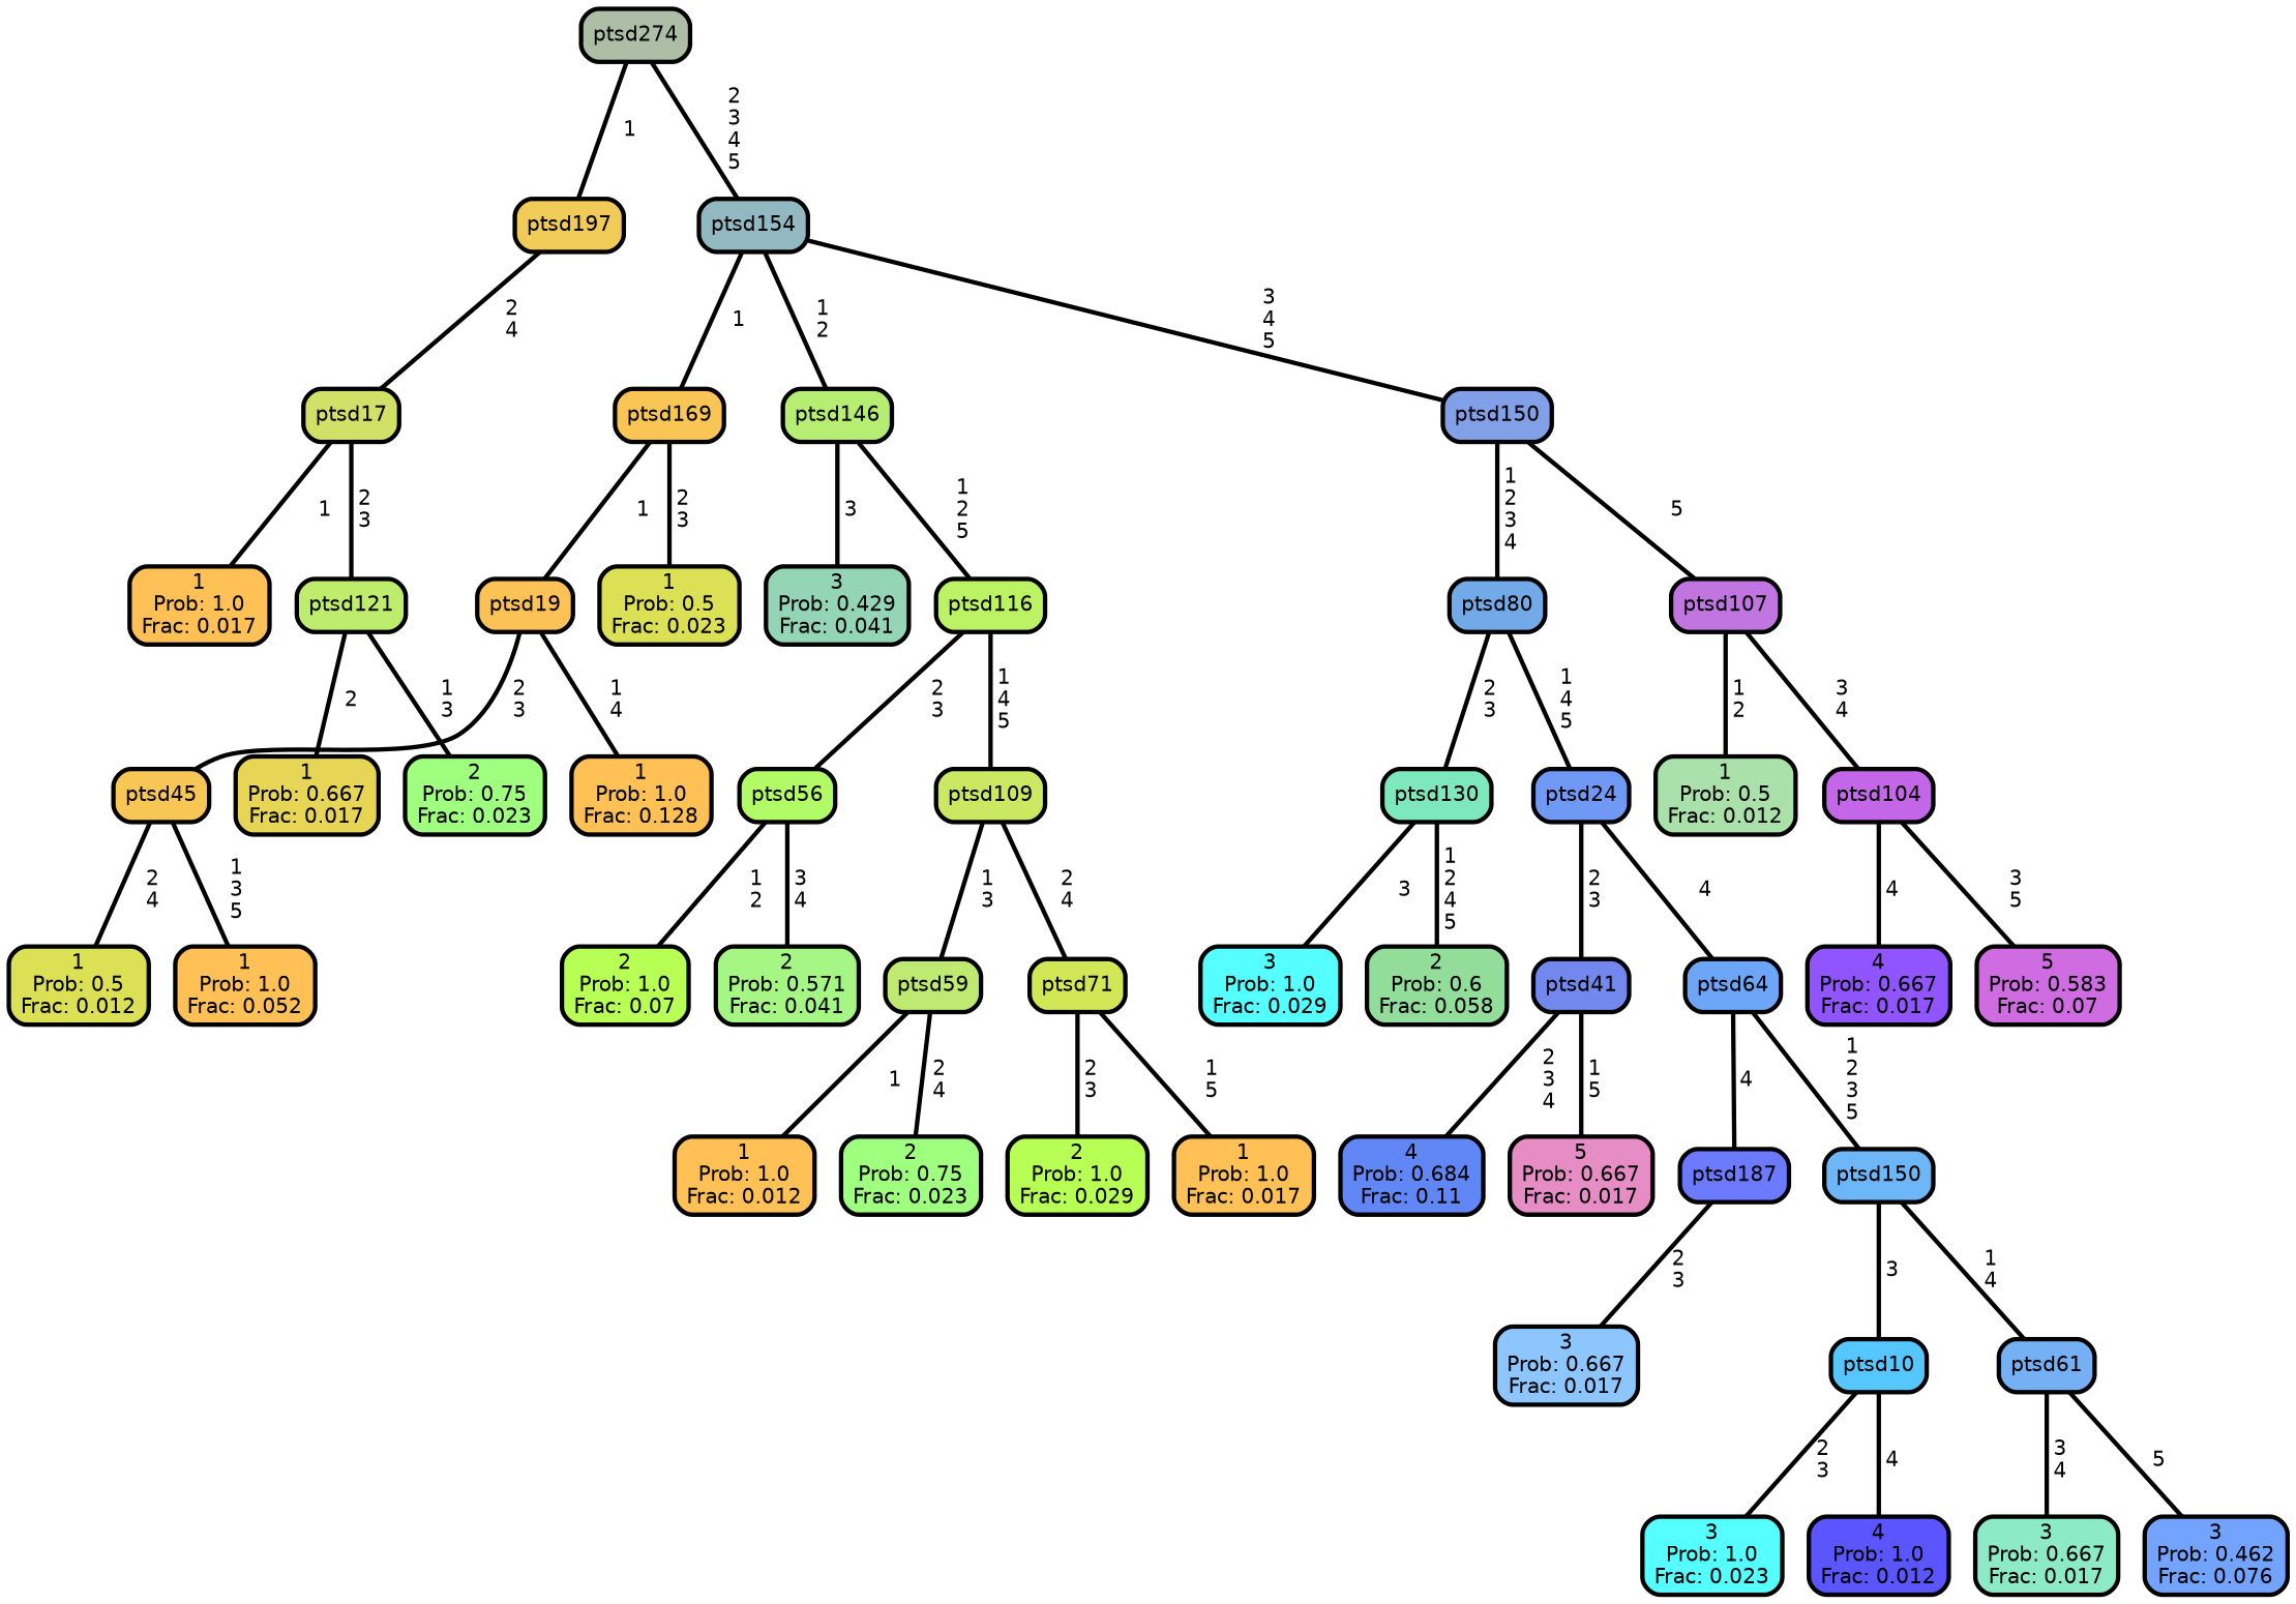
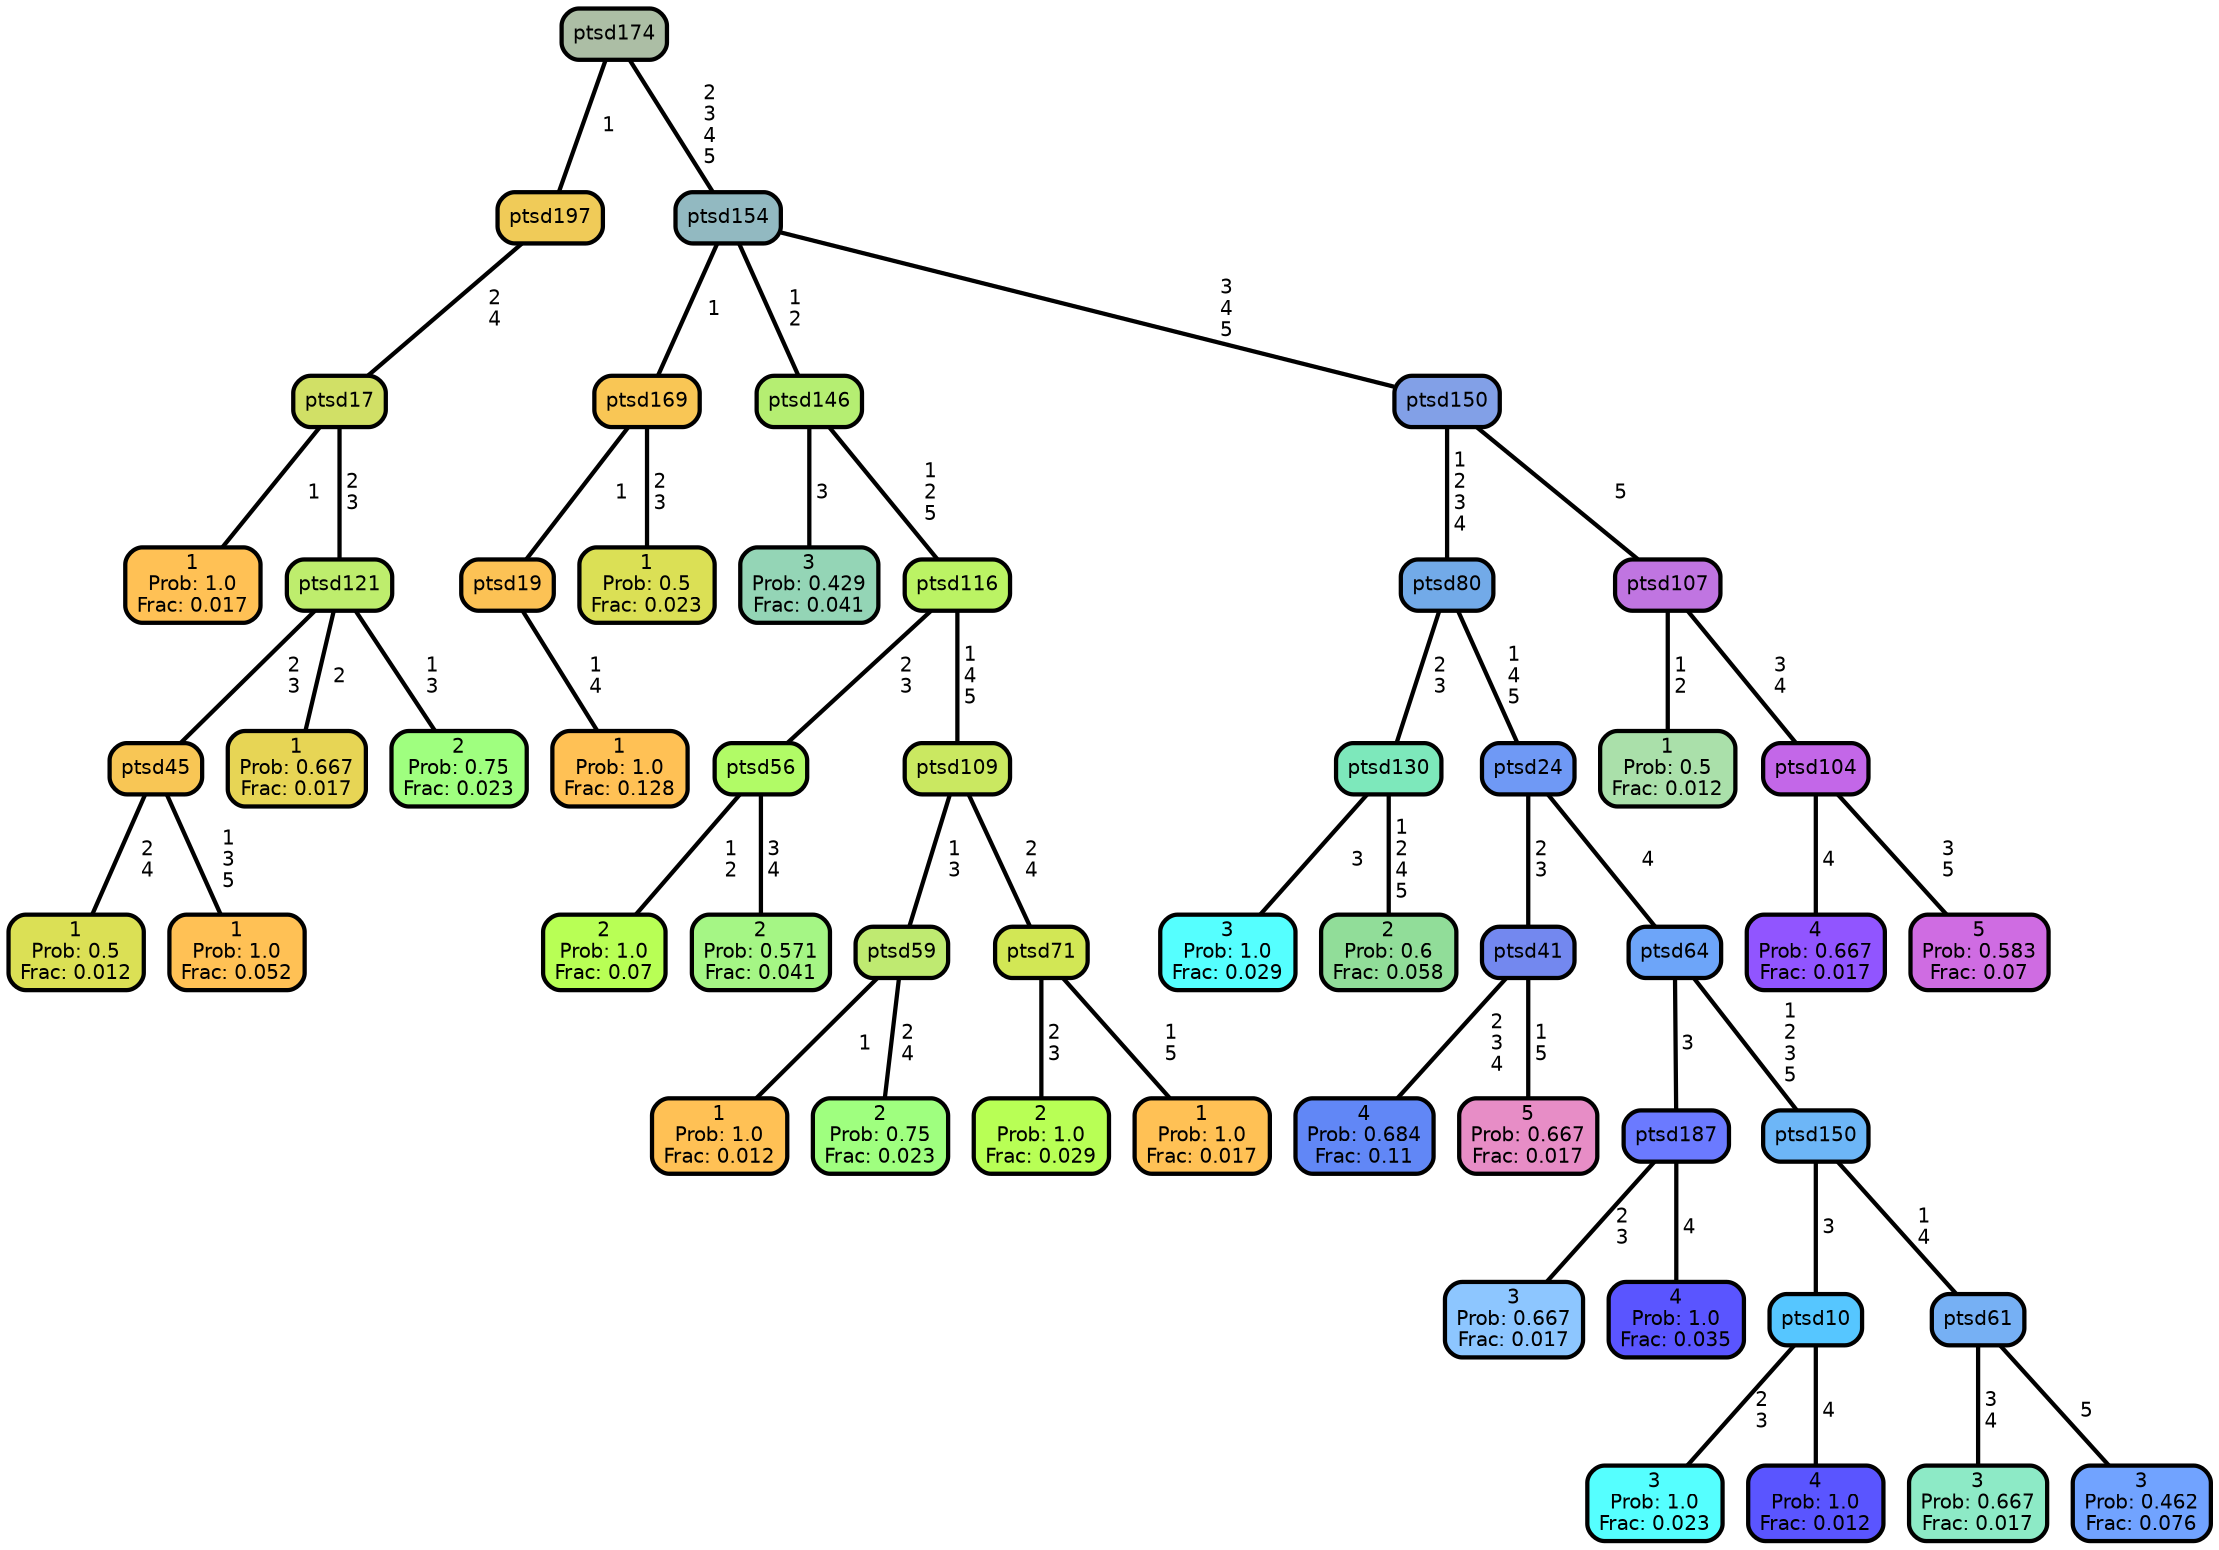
  graph {
    ranksep="0 equally"
    splines=straight
    node [color=black fillcolor="#ffc155" fontcolor=black fontname=helvetica penwidth=3 shape=box style="filled, rounded"]
    edge [color=black fontname=helvetica penwidth=3]
    n1 [fillcolor="#dbe055" label="1\nProb: 0.5\nFrac: 0.012"]
    n2 [fillcolor="#f8c655" label=ptsd45]
    n3 [label="1\nProb: 1.0\nFrac: 0.052"]
    n4 [fillcolor="#fcc255" label=ptsd19]
    n5 [label="1\nProb: 1.0\nFrac: 0.128"]
    n6 [fillcolor="#f9c655" label=ptsd169]
    n7 [fillcolor="#dbe055" label="1\nProb: 0.5\nFrac: 0.023"]
    n8 [fillcolor="#f0cb58" label=ptsd197]
    n9 [fillcolor="#d1e066" label=ptsd17]
    n10 [label="1\nProb: 1.0\nFrac: 0.017"]
    n11 [fillcolor="#beed6d" label=ptsd121]
    n12 [fillcolor="#e7d555" label="1\nProb: 0.667\nFrac: 0.017"]
    n13 [fillcolor="#9fff7f" label="2\nProb: 0.75\nFrac: 0.023"]
-   n14 [fillcolor="#acbea5" label=ptsd274]
+   n14 [fillcolor="#acbea5" label=ptsd174]
    n15 [fillcolor="#92b9c1" label=ptsd154]
    n16 [fillcolor="#b5ee72" label=ptsd146]
    n17 [fillcolor="#82a0e7" label=ptsd150]
    n18 [fillcolor="#94d5b6" label="3\nProb: 0.429\nFrac: 0.041"]
    n19 [fillcolor="#bbf364" label=ptsd116]
    n20 [fillcolor="#b1fb66" label=ptsd56]
    n21 [fillcolor="#cae861" label=ptsd109]
    n22 [fillcolor="#b8ff55" label="2\nProb: 1.0\nFrac: 0.07"]
    n23 [fillcolor="#a5f685" label="2\nProb: 0.571\nFrac: 0.041"]
    n24 [fillcolor="#bfea71" label=ptsd59]
    n25 [fillcolor="#d2e755" label=ptsd71]
    n26 [label="1\nProb: 1.0\nFrac: 0.012"]
    n27 [fillcolor="#9fff7f" label="2\nProb: 0.75\nFrac: 0.023"]
    n28 [fillcolor="#b8ff55" label="2\nProb: 1.0\nFrac: 0.029"]
    n29 [label="1\nProb: 1.0\nFrac: 0.017"]
    n30 [fillcolor="#72aae8" label=ptsd80]
    n31 [fillcolor="#c075e1" label=ptsd107]
    n32 [fillcolor="#55ffff" label="3\nProb: 1.0\nFrac: 0.029"]
    n33 [fillcolor="#7de8bb" label=ptsd130]
    n34 [fillcolor="#91dd99" label="2\nProb: 0.6\nFrac: 0.058"]
    n35 [fillcolor="#6f99f5" label=ptsd24]
    n36 [fillcolor="#7388ef" label=ptsd41]
    n37 [fillcolor="#6da5f9" label=ptsd64]
    n38 [fillcolor="#6187f6" label="4\nProb: 0.684\nFrac: 0.11"]
    n39 [fillcolor="#e78dc6" label="5\nProb: 0.667\nFrac: 0.017"]
    n40 [fillcolor="#6b7aff" label=ptsd187]
    n41 [fillcolor="#6db6f7" label=ptsd150]
    n42 [fillcolor="#8dc6ff" label="3\nProb: 0.667\nFrac: 0.017"]
+   n43 [fillcolor="#5a55ff" label="4\nProb: 1.0\nFrac: 0.035"]
    n44 [fillcolor="#56c6ff" label=ptsd10]
    n45 [fillcolor="#76b0f4" label=ptsd61]
    n46 [fillcolor="#55ffff" label="3\nProb: 1.0\nFrac: 0.023"]
    n47 [fillcolor="#5a55ff" label="4\nProb: 1.0\nFrac: 0.012"]
    n48 [fillcolor="#8deac6" label="3\nProb: 0.667\nFrac: 0.017"]
    n49 [fillcolor="#71a3ff" label="3\nProb: 0.462\nFrac: 0.076"]
    n50 [fillcolor="#aae0aa" label="1\nProb: 0.5\nFrac: 0.012"]
    n51 [fillcolor="#c367e8" label=ptsd104]
    n52 [fillcolor="#9155ff" label="4\nProb: 0.667\nFrac: 0.017"]
    n53 [fillcolor="#cf6ce2" label="5\nProb: 0.583\nFrac: 0.07"]
    subgraph sub_1 {
      rank=same
    }
    n2 -- n1 [label=" 2\n 4"]
    n2 -- n3 [label=" 1\n 3\n 5"]
-   n4 -- n2 [label=" 2\n 3"]
+   n11 -- n2 [label=" 2\n 3"]
    n4 -- n5 [label=" 1\n 4"]
    n6 -- n4 [label=" 1"]
    n6 -- n7 [label=" 2\n 3"]
    n8 -- n9 [label=" 2\n 4"]
    n9 -- n10 [label=" 1"]
    n9 -- n11 [label=" 2\n 3"]
    n11 -- n12 [label=" 2"]
    n11 -- n13 [label=" 1\n 3"]
    n14 -- n8 [label=" 1"]
    n14 -- n15 [label=" 2\n 3\n 4\n 5"]
    n15 -- n6 [label=" 1"]
    n15 -- n16 [label=" 1\n 2"]
    n15 -- n17 [label=" 3\n 4\n 5"]
    n16 -- n18 [label=" 3"]
    n16 -- n19 [label=" 1\n 2\n 5"]
    n17 -- n30 [label=" 1\n 2\n 3\n 4"]
    n17 -- n31 [label=" 5"]
    n19 -- n20 [label=" 2\n 3"]
    n19 -- n21 [label=" 1\n 4\n 5"]
    n20 -- n22 [label=" 1\n 2"]
    n20 -- n23 [label=" 3\n 4"]
    n21 -- n24 [label=" 1\n 3"]
    n21 -- n25 [label=" 2\n 4"]
    n24 -- n26 [label=" 1"]
    n24 -- n27 [label=" 2\n 4"]
    n25 -- n28 [label=" 2\n 3"]
    n25 -- n29 [label=" 1\n 5"]
    n30 -- n33 [label=" 2\n 3"]
    n30 -- n35 [label=" 1\n 4\n 5"]
    n31 -- n50 [label=" 1\n 2"]
    n31 -- n51 [label=" 3\n 4"]
    n33 -- n32 [label=" 3"]
    n33 -- n34 [label=" 1\n 2\n 4\n 5"]
    n35 -- n36 [label=" 2\n 3"]
    n35 -- n37 [label=" 4"]
    n36 -- n38 [label=" 2\n 3\n 4"]
    n36 -- n39 [label=" 1\n 5"]
-   n37 -- n40 [label=" 4"]
+   n37 -- n40 [label=" 3"]
    n37 -- n41 [label=" 1\n 2\n 3\n 5"]
    n40 -- n42 [label=" 2\n 3"]
+   n40 -- n43 [label=" 4"]
    n41 -- n44 [label=" 3"]
    n41 -- n45 [label=" 1\n 4"]
    n44 -- n46 [label=" 2\n 3"]
    n44 -- n47 [label=" 4"]
    n45 -- n48 [label=" 3\n 4"]
    n45 -- n49 [label=" 5"]
    n51 -- n52 [label=" 4"]
    n51 -- n53 [label=" 3\n 5"]
  }
